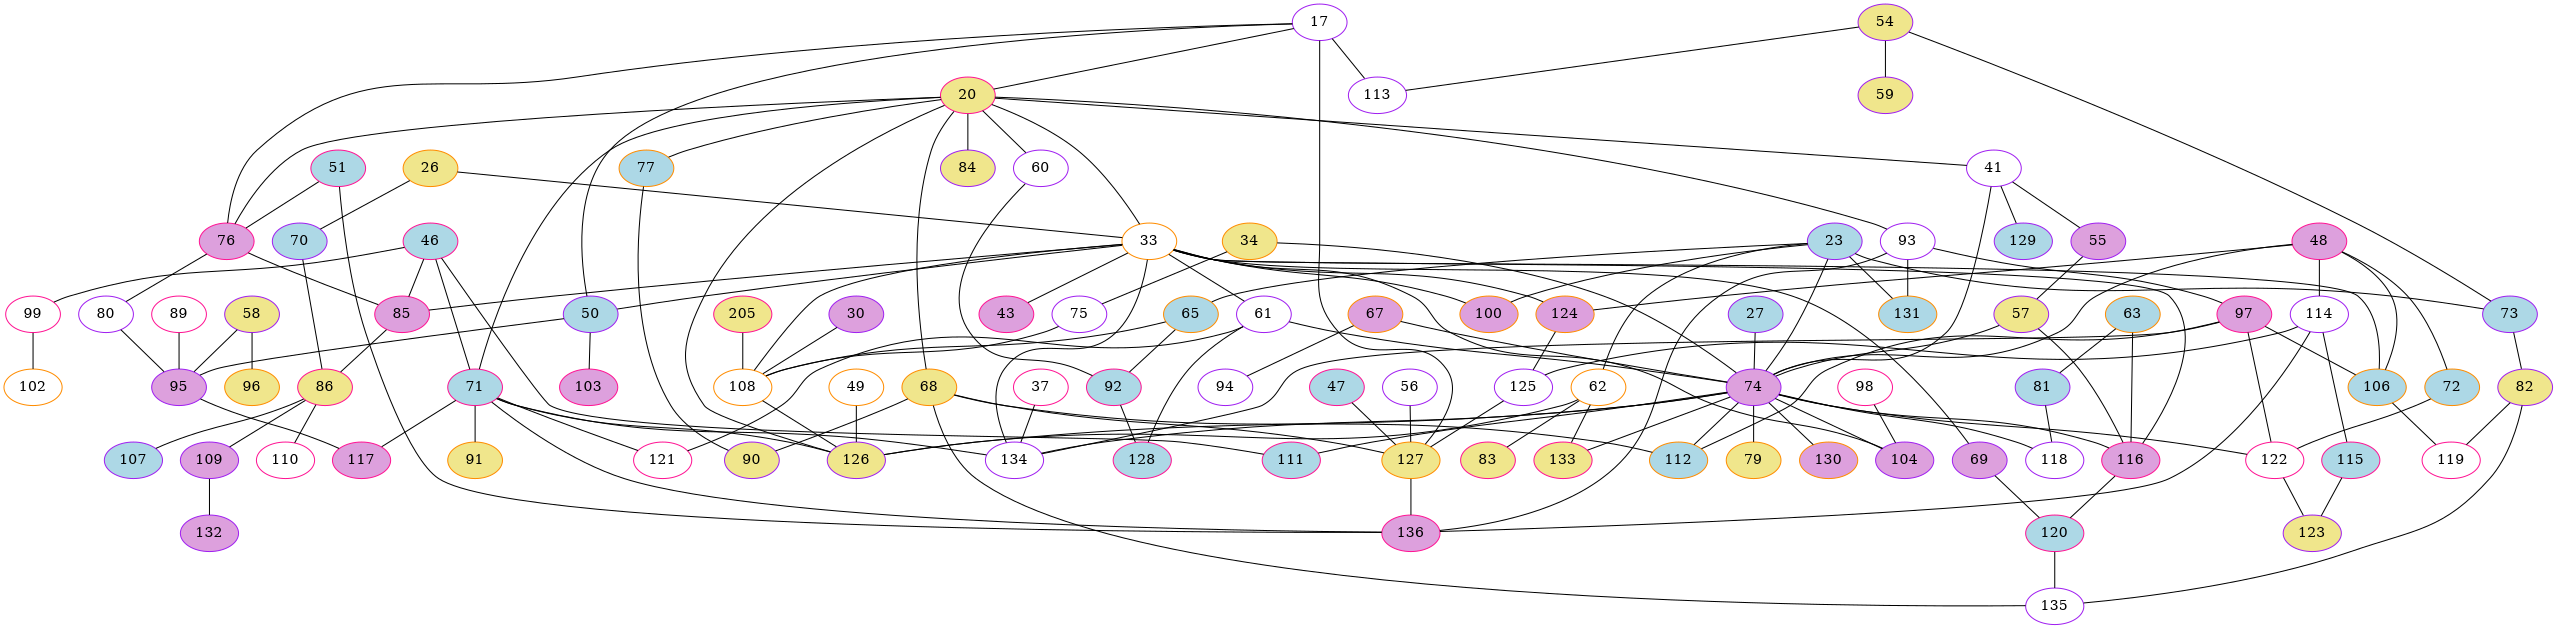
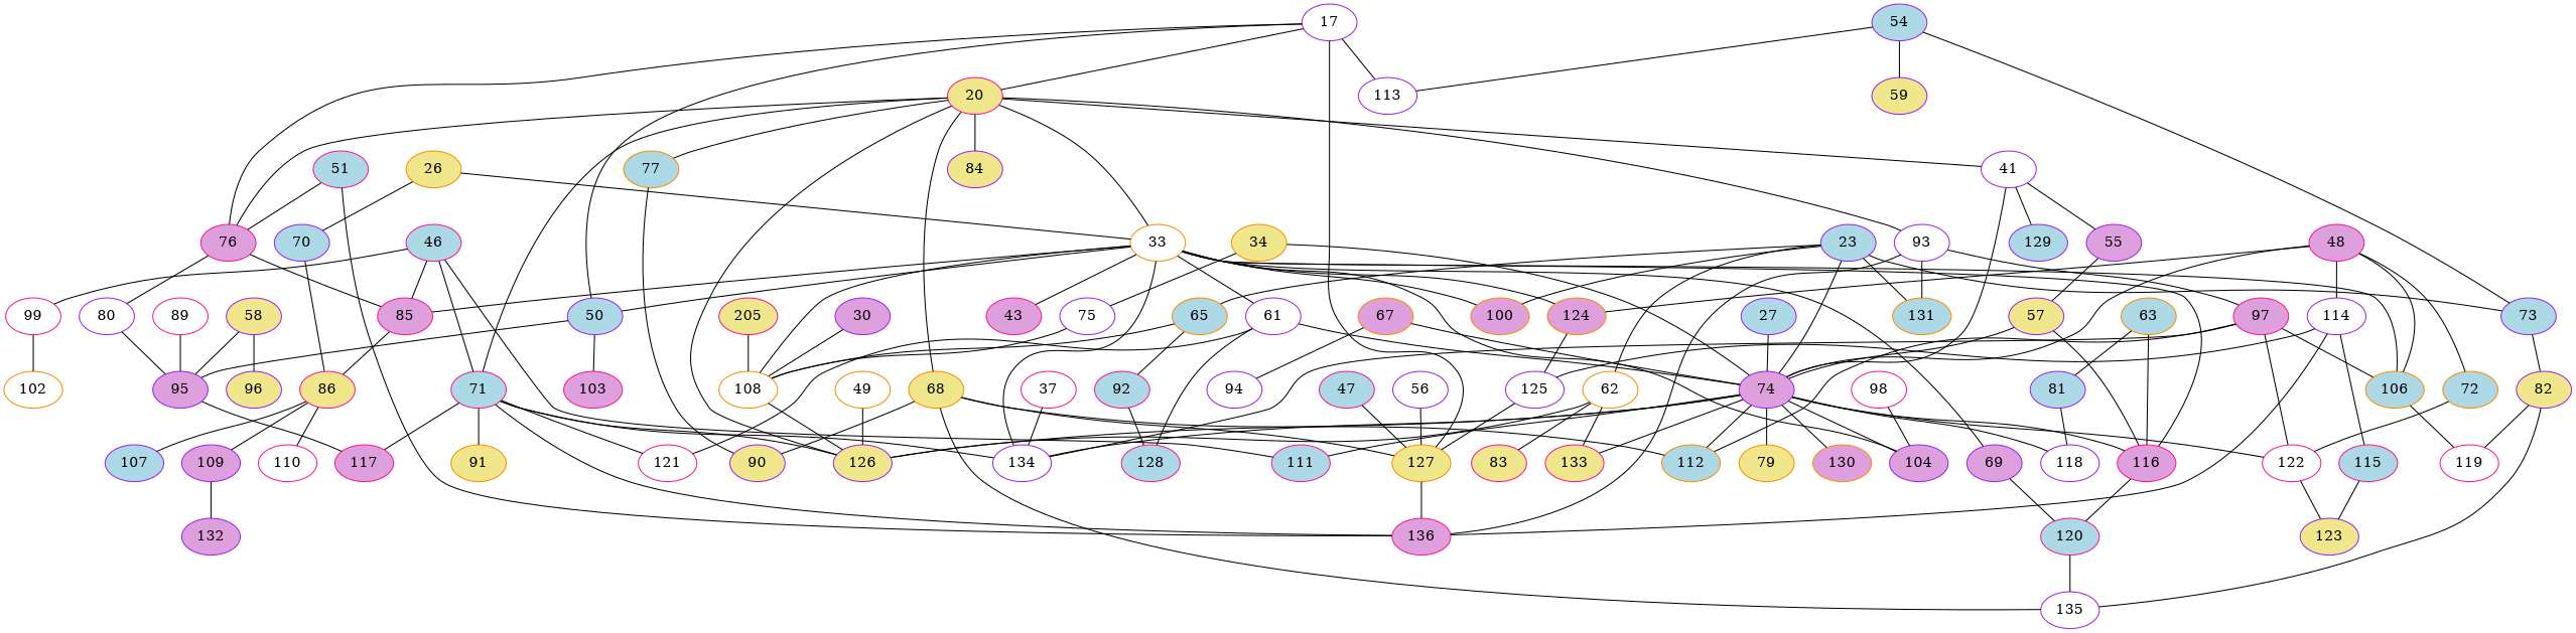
  graph {
    node [color=purple fillcolor=white style=filled]
    17 [super="+2"]
    20 [color=deeppink fillcolor=khaki super="+3+6+12"]
    50 [fillcolor=lightblue super="+4"]
    76 [color=deeppink fillcolor=plum super="+36"]
    113 [super="+13+101"]
    127 [color=darkorange fillcolor=khaki super="+22"]
    33 [color=darkorange super="+16+29"]
    41
-   60
    68 [color=darkorange fillcolor=khaki super="+38"]
    71 [color=deeppink fillcolor=lightblue super="+10+11+52"]
    77 [color=darkorange fillcolor=lightblue]
    84 [fillcolor=khaki]
    93
    126 [fillcolor=khaki super="+18+7+78"]
    95 [fillcolor=plum super="+24"]
    103 [color=deeppink fillcolor=plum]
    85 [color=deeppink fillcolor=plum]
    80
    136 [color=deeppink fillcolor=plum super="+37"]
    100 [color=darkorange fillcolor=plum super="+88"]
    108 [color=darkorange super="+25"]
    43 [color=deeppink fillcolor=plum]
    61
    69 [fillcolor=plum]
    104 [fillcolor=plum super="+31"]
    106 [color=darkorange fillcolor=lightblue]
    116 [color=deeppink fillcolor=plum super="+45"]
    124 [color=darkorange fillcolor=plum]
    134 [super="+66"]
    74 [fillcolor=plum super="+39+21"]
    55 [fillcolor=plum]
    129 [fillcolor=lightblue]
    92 [color=deeppink fillcolor=lightblue]
    90 [fillcolor=khaki]
    112 [color=darkorange fillcolor=lightblue]
    135
    121 [color=deeppink]
    91 [color=darkorange fillcolor=khaki]
    117 [color=deeppink fillcolor=plum]
    131 [color=darkorange fillcolor=lightblue super="+32"]
    97 [color=deeppink fillcolor=plum super="+42"]
    23 [fillcolor=lightblue]
    62 [color=darkorange]
    65 [color=darkorange fillcolor=lightblue]
    73 [fillcolor=lightblue super="+28+44"]
    83 [color=deeppink fillcolor=khaki]
    133 [color=deeppink fillcolor=khaki]
    82 [fillcolor=khaki]
    111 [color=deeppink fillcolor=lightblue]
    122 [color=deeppink super="+53"]
    79 [color=darkorange fillcolor=khaki]
    118
    130 [color=darkorange fillcolor=plum]
    26 [color=darkorange fillcolor=khaki]
    70 [fillcolor=lightblue]
    86 [color=deeppink fillcolor=khaki]
    27 [fillcolor=lightblue]
    30 [fillcolor=plum]
    128 [color=deeppink fillcolor=lightblue]
    120 [color=deeppink fillcolor=lightblue]
    119 [color=deeppink]
    125
    34 [color=darkorange fillcolor=khaki]
    75
    57 [fillcolor=khaki]
    46 [color=deeppink fillcolor=lightblue]
    99 [color=deeppink]
    102 [color=darkorange]
    47 [color=deeppink fillcolor=lightblue]
    48 [color=deeppink fillcolor=plum super="+14"]
    72 [color=darkorange fillcolor=lightblue]
    114
    115 [color=deeppink fillcolor=lightblue]
    49 [color=darkorange]
    51 [color=deeppink fillcolor=lightblue]
-   54 [fillcolor=khaki]
+   54 [fillcolor=lightblue]
    59 [fillcolor=khaki]
    56
    58 [fillcolor=khaki]
-   96 [color=darkorange fillcolor=khaki]
+   96 [fillcolor=khaki]
    63 [color=darkorange fillcolor=lightblue]
    81 [fillcolor=lightblue]
    67 [color=darkorange fillcolor=plum]
    94
    107 [fillcolor=lightblue]
    109 [fillcolor=plum]
    110 [color=deeppink]
    123 [fillcolor=khaki]
    132 [fillcolor=plum]
    n91 [color=deeppink label=37]
    89 [color=deeppink]
    98 [color=deeppink]
    n94 [color=deeppink fillcolor=khaki label=205]
    17 -- 20
    17 -- 50
    17 -- 76
    17 -- 113 [weight=2]
    17 -- 127 [weight=2]
    20 -- 76
    20 -- 33 [weight=2]
    20 -- 41
-   20 -- 60
    20 -- 68
    20 -- 71 [weight=2]
    20 -- 77
    20 -- 84
    20 -- 93
    20 -- 126
    50 -- 95
    50 -- 103
    76 -- 85
    76 -- 80
    127 -- 136
    33 -- 50
    33 -- 85
    33 -- 100 [weight=2]
    33 -- 108
    33 -- 43
    33 -- 61
    33 -- 69
    33 -- 104
    33 -- 106
    33 -- 116
    33 -- 124
    33 -- 134
    41 -- 74
    41 -- 55
    41 -- 129
-   60 -- 92
    68 -- 127
    68 -- 90
    68 -- 112
    68 -- 135
    71 -- 126
    71 -- 136
    71 -- 134 [weight=2]
    71 -- 121
    71 -- 91
    71 -- 117
    77 -- 90
    93 -- 136
    93 -- 131
    93 -- 97
    95 -- 117
    85 -- 86
    80 -- 95
    108 -- 126 [weight=2]
    61 -- 74
    61 -- 121
    61 -- 128
    69 -- 120
    106 -- 119
    116 -- 120
    124 -- 125
    74 -- 126 [weight=3]
    74 -- 104
    74 -- 116
    74 -- 134
    74 -- 112
    74 -- 133
    74 -- 111
    74 -- 122 [weight=2]
    74 -- 79
    74 -- 118
    74 -- 130
    55 -- 57
    92 -- 128
    97 -- 106
    97 -- 134
    97 -- 112
    97 -- 122
    23 -- 100
    23 -- 74 [weight=2]
    23 -- 131
    23 -- 62
    23 -- 65
    23 -- 73
    62 -- 126
    62 -- 83
    62 -- 133
    65 -- 108
    65 -- 92
    73 -- 82
    82 -- 135
    82 -- 119
    122 -- 123
    26 -- 33
    26 -- 70
    70 -- 86
    86 -- 107
    86 -- 109
    86 -- 110
    27 -- 74
    30 -- 108
    120 -- 135
    125 -- 127
    34 -- 74
    34 -- 75
    75 -- 108
    57 -- 116
    57 -- 74
    46 -- 71
    46 -- 85
    46 -- 111
    46 -- 99
    99 -- 102
    47 -- 127
    48 -- 106
    48 -- 124
    48 -- 74
    48 -- 72
    48 -- 114
    72 -- 122
    114 -- 136
    114 -- 125
    114 -- 115
    115 -- 123
    49 -- 126
    51 -- 76
    51 -- 136
    54 -- 113
    54 -- 73
    54 -- 59
    56 -- 127
    58 -- 95
    58 -- 96
    63 -- 116
    63 -- 81
    81 -- 118
    67 -- 74
    67 -- 94
    109 -- 132
    n91 -- 134
    89 -- 95
    98 -- 104
    n94 -- 108
  }
